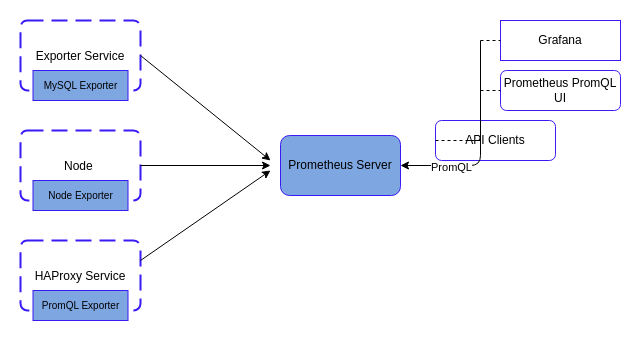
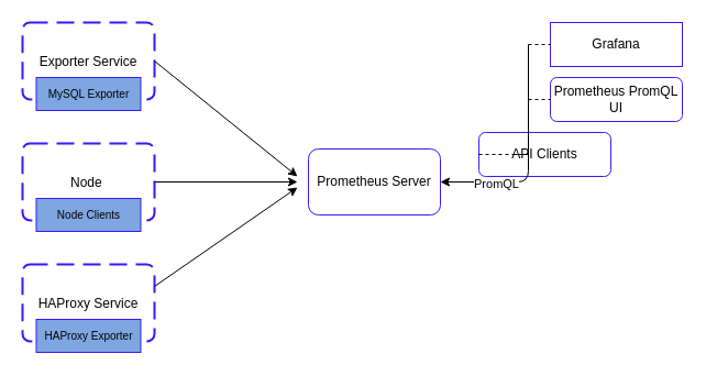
  <mxCell id="0" />
  <mxCell id="1" parent="0" />
  <mxCell id="2" value="Exporter Service" style="rounded=1;arcSize=10;dashed=1;fillColor=none;gradientColor=none;dashPattern=8 4;strokeWidth=2;strokeColor=#381BF5;" vertex="1" parent="1"><mxGeometry x="20" y="20" width="120" height="70" as="geometry" /></mxCell>
  <mxCell id="3" value="Node " style="rounded=1;arcSize=10;dashed=1;fillColor=none;gradientColor=none;dashPattern=8 4;strokeWidth=2;strokeColor=#381BF5;" vertex="1" parent="1"><mxGeometry x="20" y="130" width="120" height="70" as="geometry" /></mxCell>
  <mxCell id="4" value="HAProxy Service" style="rounded=1;arcSize=10;dashed=1;fillColor=none;gradientColor=none;dashPattern=8 4;strokeWidth=2;strokeColor=#381BF5;" vertex="1" parent="1"><mxGeometry x="20" y="240" width="120" height="70" as="geometry" /></mxCell>
  <mxCell id="5" value="&lt;font style=&quot;font-size: 10px&quot;&gt;&lt;font style=&quot;font-size: 10px&quot;&gt;MySQL &lt;/font&gt;&lt;font style=&quot;font-size: 10px&quot;&gt;Exporter&lt;/font&gt;&lt;/font&gt;" style="rounded=0;whiteSpace=wrap;html=1;strokeColor=#381BF5;fillColor=#7EA6E0;" vertex="1" parent="1"><mxGeometry x="32.5" y="70" width="95" height="30" as="geometry" /></mxCell>
- <mxCell id="6" value="&lt;font style=&quot;font-size: 10px&quot;&gt;Node Exporter&lt;/font&gt;" style="rounded=0;whiteSpace=wrap;html=1;strokeColor=#381BF5;fillColor=#7EA6E0;" vertex="1" parent="1"><mxGeometry x="32.5" y="180" width="95" height="30" as="geometry" /></mxCell>
- <mxCell id="7" value="&lt;font style=&quot;font-size: 10px&quot;&gt;PromQL Exporter&lt;/font&gt;" style="rounded=0;whiteSpace=wrap;html=1;strokeColor=#381BF5;fillColor=#7EA6E0;" vertex="1" parent="1"><mxGeometry x="32.5" y="290" width="95" height="30" as="geometry" /></mxCell>
- <mxCell id="8" value="Prometheus Server" style="rounded=1;whiteSpace=wrap;html=1;strokeColor=#381BF5;fillColor=#7EA6E0;" vertex="1" parent="1"><mxGeometry x="280" y="135" width="120" height="60" as="geometry" /></mxCell>
+ <mxCell id="6" value="&lt;font style=&quot;font-size: 10px&quot;&gt;Node Clients&lt;/font&gt;" style="rounded=0;whiteSpace=wrap;html=1;strokeColor=#381BF5;fillColor=#7EA6E0;" vertex="1" parent="1"><mxGeometry x="32.5" y="180" width="95" height="30" as="geometry" /></mxCell>
+ <mxCell id="7" value="&lt;font style=&quot;font-size: 10px&quot;&gt;HAProxy Exporter&lt;/font&gt;" style="rounded=0;whiteSpace=wrap;html=1;strokeColor=#381BF5;fillColor=#7EA6E0;" vertex="1" parent="1"><mxGeometry x="32.5" y="290" width="95" height="30" as="geometry" /></mxCell>
+ <mxCell id="8" value="Prometheus Server" style="rounded=1;whiteSpace=wrap;html=1;strokeColor=#381BF5;fillColor=#ffffff;" vertex="1" parent="1"><mxGeometry x="280" y="135" width="120" height="60" as="geometry" /></mxCell>
  <mxCell id="9" value="Grafana" style="whiteSpace=wrap;html=1;strokeColor=#381BF5;fillColor=none;rounded=0;" vertex="1" parent="1"><mxGeometry x="500" y="20" width="120" height="40" as="geometry" /></mxCell>
  <mxCell id="10" value="Prometheus PromQL UI" style="rounded=1;html=1;strokeColor=#381BF5;whiteSpace=wrap;" vertex="1" parent="1"><mxGeometry x="500" y="70" width="120" height="40" as="geometry" /></mxCell>
  <mxCell id="11" value="API Clients" style="rounded=1;html=1;strokeColor=#381BF5;whiteSpace=wrap;" vertex="1" parent="1"><mxGeometry x="435" y="120" width="120" height="40" as="geometry" /></mxCell>
  <mxCell id="12" value="" style="endArrow=classic;html=1;exitX=1;exitY=0.5;exitDx=0;exitDy=0;" edge="1" parent="1" source="2"><mxGeometry width="50" height="50" relative="1" as="geometry"><mxPoint x="370" y="390" as="sourcePoint" /><mxPoint x="270" y="160" as="targetPoint" /></mxGeometry></mxCell>
  <mxCell id="13" value="" style="endArrow=classic;html=1;exitX=1;exitY=0.5;exitDx=0;exitDy=0;" edge="1" parent="1" source="3"><mxGeometry width="50" height="50" relative="1" as="geometry"><mxPoint x="150" y="65" as="sourcePoint" /><mxPoint x="270" y="165" as="targetPoint" /></mxGeometry></mxCell>
  <mxCell id="14" value="" style="endArrow=classic;html=1;" edge="1" parent="1"><mxGeometry width="50" height="50" relative="1" as="geometry"><mxPoint x="140" y="260" as="sourcePoint" /><mxPoint x="270" y="170" as="targetPoint" /></mxGeometry></mxCell>
  <mxCell id="15" value="" style="endArrow=classic;html=1;entryX=1;entryY=0.5;entryDx=0;entryDy=0;" edge="1" parent="1" target="8"><mxGeometry width="50" height="50" relative="1" as="geometry"><mxPoint x="480" y="40" as="sourcePoint" /><mxPoint x="420" y="340" as="targetPoint" /><Array as="points"><mxPoint x="480" y="165" /></Array></mxGeometry></mxCell>
  <mxCell id="16" value="PromQL&lt;br&gt;" style="edgeLabel;html=1;align=center;verticalAlign=middle;resizable=0;points=[];" vertex="1" connectable="0" parent="15"><mxGeometry x="0.22" y="-30" relative="1" as="geometry"><mxPoint x="-30" y="31" as="offset" /></mxGeometry></mxCell>
  <mxCell id="17" value="" style="endArrow=none;dashed=1;html=1;entryX=0;entryY=0.5;entryDx=0;entryDy=0;" edge="1" parent="1" target="10"><mxGeometry width="50" height="50" relative="1" as="geometry"><mxPoint x="480" y="90" as="sourcePoint" /><mxPoint x="420" y="340" as="targetPoint" /></mxGeometry></mxCell>
  <mxCell id="18" value="" style="endArrow=none;dashed=1;html=1;entryX=0;entryY=0.5;entryDx=0;entryDy=0;" edge="1" parent="1" target="11"><mxGeometry width="50" height="50" relative="1" as="geometry"><mxPoint x="480" y="140" as="sourcePoint" /><mxPoint x="420" y="340" as="targetPoint" /></mxGeometry></mxCell>
  <mxCell id="19" value="" style="endArrow=none;dashed=1;html=1;entryX=0;entryY=0.5;entryDx=0;entryDy=0;" edge="1" parent="1" target="9"><mxGeometry width="50" height="50" relative="1" as="geometry"><mxPoint x="480" y="40" as="sourcePoint" /><mxPoint x="510" y="100" as="targetPoint" /></mxGeometry></mxCell>
